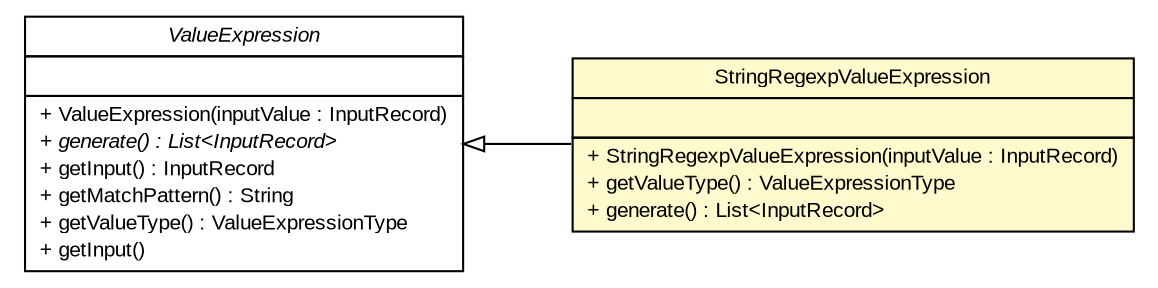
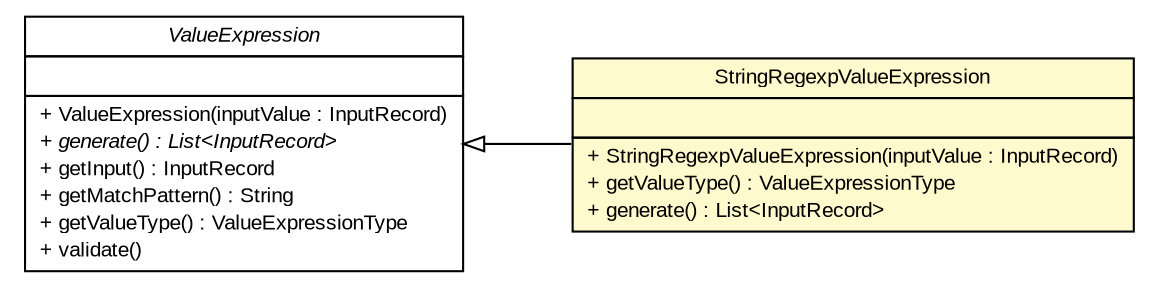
  digraph {
    nodesep=0.25
    ranksep=0.5
    rankdir=LR
    node [fontcolor=black fontname=arial fontsize=10.0 shape=plaintext]
-   n1 [label=<<table title="com.github.mkolisnyk.aerial.expressions.ValueExpression" border="0" cellborder="1" cellspacing="0" cellpadding="2" port="p" href="../ValueExpression.html"> 		<tr><td><table border="0" cellspacing="0" cellpadding="1"> <tr><td align="center" balign="center"><font face="arial italic"> ValueExpression </font></td></tr> 		</table></td></tr> 		<tr><td><table border="0" cellspacing="0" cellpadding="1"> <tr><td align="left" balign="left">  </td></tr> 		</table></td></tr> 		<tr><td><table border="0" cellspacing="0" cellpadding="1"> <tr><td align="left" balign="left"> + ValueExpression(inputValue : InputRecord) </td></tr> <tr><td align="left" balign="left"><font face="arial italic" point-size="10.0"> + generate() : List&lt;InputRecord&gt; </font></td></tr> <tr><td align="left" balign="left"> + getInput() : InputRecord </td></tr> <tr><td align="left" balign="left"> + getMatchPattern() : String </td></tr> <tr><td align="left" balign="left"> + getValueType() : ValueExpressionType </td></tr> <tr><td align="left" balign="left"> + getInput() </td></tr> 		</table></td></tr> 		</table>>]
+   n1 [label=<<table title="com.github.mkolisnyk.aerial.expressions.ValueExpression" border="0" cellborder="1" cellspacing="0" cellpadding="2" port="p" href="../ValueExpression.html"> 		<tr><td><table border="0" cellspacing="0" cellpadding="1"> <tr><td align="center" balign="center"><font face="arial italic"> ValueExpression </font></td></tr> 		</table></td></tr> 		<tr><td><table border="0" cellspacing="0" cellpadding="1"> <tr><td align="left" balign="left">  </td></tr> 		</table></td></tr> 		<tr><td><table border="0" cellspacing="0" cellpadding="1"> <tr><td align="left" balign="left"> + ValueExpression(inputValue : InputRecord) </td></tr> <tr><td align="left" balign="left"><font face="arial italic" point-size="10.0"> + generate() : List&lt;InputRecord&gt; </font></td></tr> <tr><td align="left" balign="left"> + getInput() : InputRecord </td></tr> <tr><td align="left" balign="left"> + getMatchPattern() : String </td></tr> <tr><td align="left" balign="left"> + getValueType() : ValueExpressionType </td></tr> <tr><td align="left" balign="left"> + validate() </td></tr> 		</table></td></tr> 		</table>>]
    n2 [label=<<table title="com.github.mkolisnyk.aerial.expressions.value.StringRegexpValueExpression" border="0" cellborder="1" cellspacing="0" cellpadding="2" port="p" bgcolor="lemonChiffon" href="./StringRegexpValueExpression.html"> 		<tr><td><table border="0" cellspacing="0" cellpadding="1"> <tr><td align="center" balign="center"> StringRegexpValueExpression </td></tr> 		</table></td></tr> 		<tr><td><table border="0" cellspacing="0" cellpadding="1"> <tr><td align="left" balign="left">  </td></tr> 		</table></td></tr> 		<tr><td><table border="0" cellspacing="0" cellpadding="1"> <tr><td align="left" balign="left"> + StringRegexpValueExpression(inputValue : InputRecord) </td></tr> <tr><td align="left" balign="left"> + getValueType() : ValueExpressionType </td></tr> <tr><td align="left" balign="left"> + generate() : List&lt;InputRecord&gt; </td></tr> 		</table></td></tr> 		</table>>]
    n1 -> n2 [arrowtail=empty dir=back fontname=arial fontsize=10 headport=p labelfontname=arial labelfontsize=10 tailport=p]
  }
